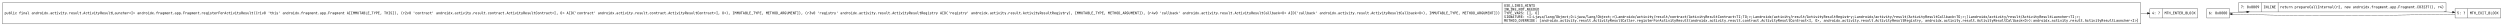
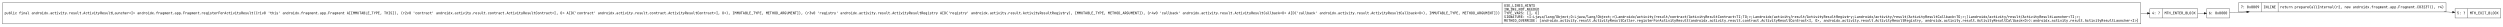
  digraph {
    fontname="JetBrains Mono"
    rankdir=LR
    node [fontname="JetBrains Mono" shape=record]
    edge [fontname="JetBrains Mono"]
    n1 [label="{4\:\ ?|MTH_ENTER_BLOCK\l}"]
    n2 [label="{6\:\ 0x0000}"]
    n3 [label="{7\:\ 0x0009|INLINE\l|return prepareCallInternal(r2, new androidx.fragment.app.Fragment.C03237(), r4)\l}"]
    n4 [label="{5\:\ ?|MTH_EXIT_BLOCK\l}"]
    n5 [label="{public final androidx.activity.result.ActivityResultLauncher\<I\> androidx.fragment.app.Fragment.registerForActivityResult((r1v0 'this' androidx.fragment.app.Fragment A[IMMUTABLE_TYPE, THIS]), (r2v0 'contract' androidx.activity.result.contract.ActivityResultContract\<I, O\> A[D('contract' androidx.activity.result.contract.ActivityResultContract\<I, O\>), IMMUTABLE_TYPE, METHOD_ARGUMENT]), (r3v0 'registry' androidx.activity.result.ActivityResultRegistry A[D('registry' androidx.activity.result.ActivityResultRegistry), IMMUTABLE_TYPE, METHOD_ARGUMENT]), (r4v0 'callback' androidx.activity.result.ActivityResultCallback\<O\> A[D('callback' androidx.activity.result.ActivityResultCallback\<O\>), IMMUTABLE_TYPE, METHOD_ARGUMENT]))  | USE_LINES_HINTS\lINLINE_NOT_NEEDED\lTYPE_VARS: [I, O]\lSIGNATURE: \<I:Ljava\/lang\/Object;O:Ljava\/lang\/Object;\>(Landroidx\/activity\/result\/contract\/ActivityResultContract\<TI;TO;\>;Landroidx\/activity\/result\/ActivityResultRegistry;Landroidx\/activity\/result\/ActivityResultCallback\<TO;\>;)Landroidx\/activity\/result\/ActivityResultLauncher\<TI;\>;\lMETHOD_OVERRIDE: [androidx.activity.result.ActivityResultCaller.registerForActivityResult(androidx.activity.result.contract.ActivityResultContract\<I, O\>, androidx.activity.result.ActivityResultRegistry, androidx.activity.result.ActivityResultCallback\<O\>):androidx.activity.result.ActivityResultLauncher\<I\>]\l}"]
-   n4 -> n2
+   n1 -> n2
    n2 -> n3
    n3 -> n4
    n5 -> n1
  }
